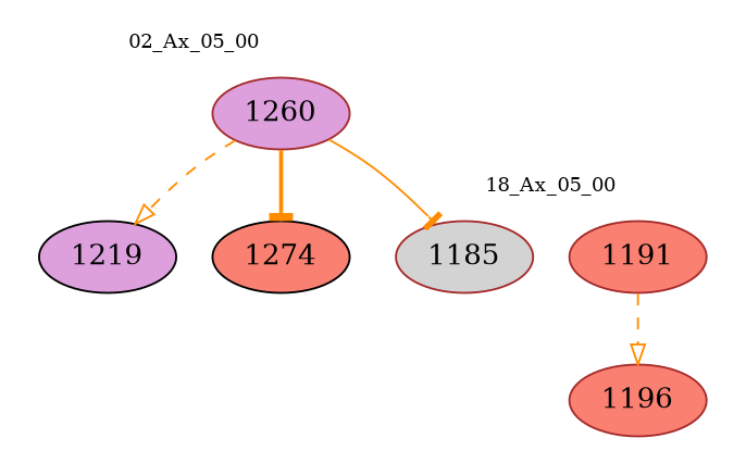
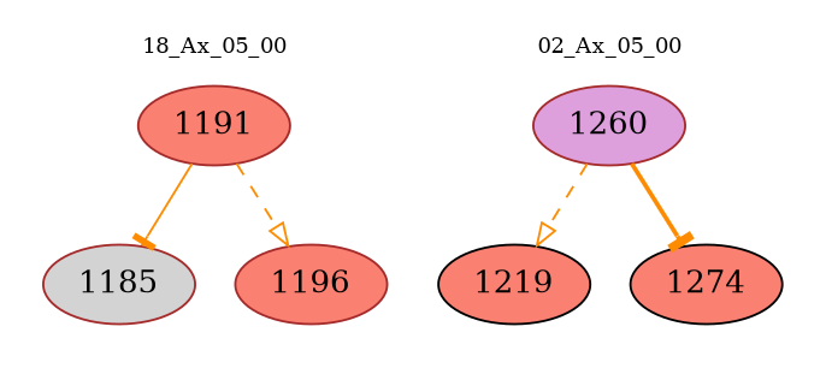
  digraph {
    node [color=brown fillcolor=salmon style=filled]
    edge [arrowhead=tee color=darkorange style=dashed]
    n1 [label=1191]
    n2 [fillcolor=lightgrey label=1185]
    n3 [label=1196]
    n4 [fillcolor=plum label=1260]
-   n5 [color=black fillcolor=plum label=1219]
+   n5 [color=black label=1219]
    n6 [color=black label=1274]
    subgraph cluster_1 {
      color=white
      fontsize=10
      label="18_Ax_05_00"
      n1
      n2
      n3
    }
    subgraph cluster_2 {
      color=white
      fontsize=10
      label="02_Ax_05_00"
      n4
      n5
      n6
    }
-   n4 -> n2 [style=solid]
+   n1 -> n2 [style=solid]
    n1 -> n3 [arrowhead=onormal]
    n4 -> n5 [arrowhead=onormal]
    n4 -> n6 [style=bold]
  }
